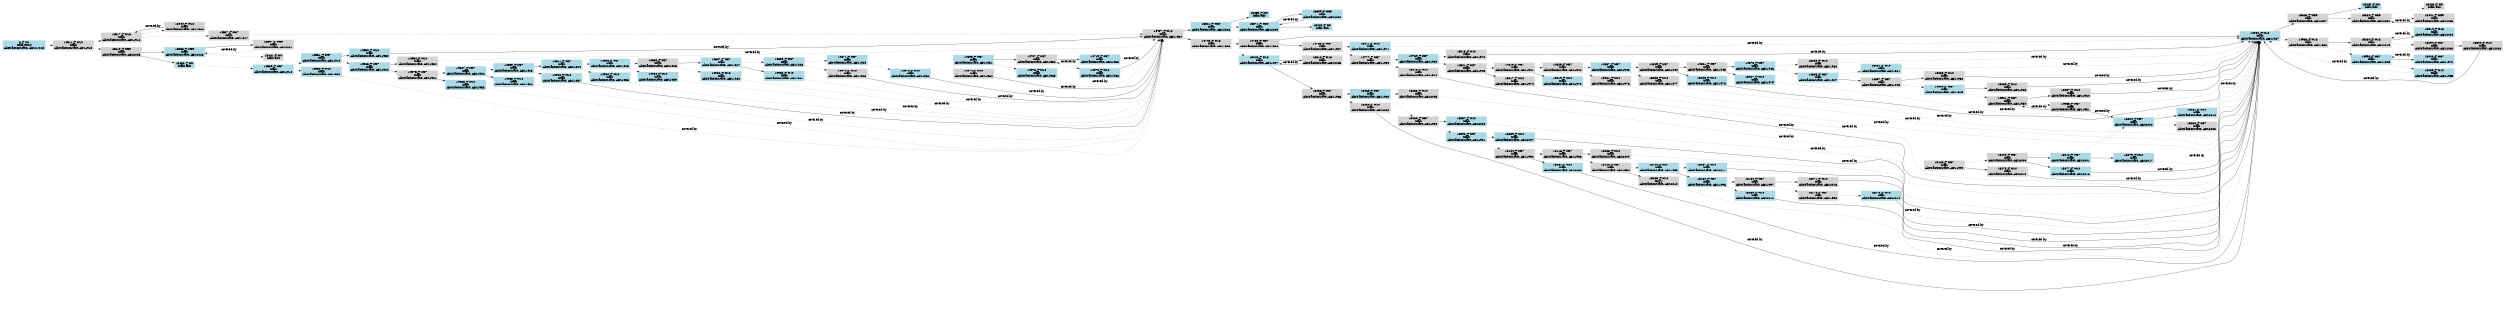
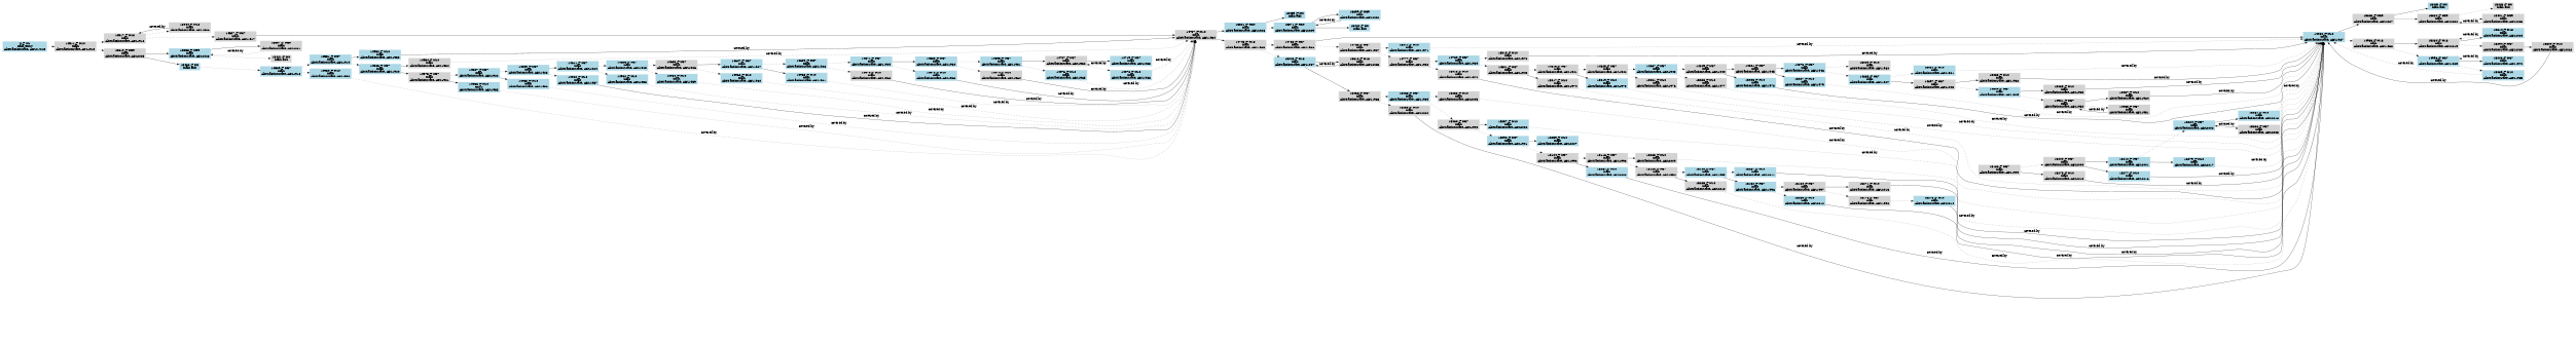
  digraph {
    rankdir=LR
    node [color=white fillcolor=lightblue shape=box style=filled]
    edge [style=dotted]
    n1 [label="0 @ N1\nmain entry\nAbstractionState: ABS0: true\n"]
    n2 [fillcolor=lightgrey label="14511 @ N10\nmain\nAbstractionState: ABS1915\n"]
    n3 [fillcolor=lightgrey label="15319 @ N59\nmain\nAbstractionState: ABS2025\n"]
    n4 [fillcolor=lightgrey label="14517 @ N18\nmain\nAbstractionState: ABS1916\n"]
    n5 [label="15438 @ N0\nmain exit\n"]
    n6 [label="15358 @ N59\nmain\nAbstractionState: ABS2028\n"]
    n7 [fillcolor=lightgrey label="14527 @ N37\nmain\nAbstractionState: ABS1917\n"]
    n8 [fillcolor=lightgrey label="15044 @ N18\nmain\nAbstractionState: ABS1986\n"]
    n9 [label="14539 @ N37\nmain\nAbstractionState: ABS1918\n"]
    n10 [fillcolor=lightgrey label="15397 @ N59\nmain\nAbstractionState: ABS2031\n"]
    n11 [fillcolor=lightgrey label="15441 @ N0\nmain exit\n"]
    n12 [fillcolor=lightgrey label="14737 @ N10\nmain\nAbstractionState: ABS1934\n"]
    n13 [label="14950 @ N10\nmain\nAbstractionState: ABS1952\n"]
    n14 [label="14551 @ N37\nmain\nAbstractionState: ABS1919\n"]
    n15 [label="15321 @ N59\nmain\nAbstractionState: ABS2026\n"]
    n16 [fillcolor=lightgrey label="14743 @ N18\nmain\nAbstractionState: ABS1935\n"]
    n17 [label="14952 @ N10\nmain\nAbstractionState: ABS1953\n"]
    n18 [label="14563 @ N37\nmain\nAbstractionState: ABS1920\n"]
    n19 [fillcolor=lightgrey label="14954 @ N10\nmain\nAbstractionState: ABS1954\n"]
    n20 [fillcolor=lightgrey label="14575 @ N37\nmain\nAbstractionState: ABS1921\n"]
    n21 [label="14587 @ N37\nmain\nAbstractionState: ABS1922\n"]
-   n22 [label="14956 @ N10\nmain\nAbstractionState: ABS1955\n"]
+   n22 [label="14956 @ N10\nentry\nAbstractionState: ABS1955\n"]
    n23 [label="14599 @ N37\nmain\nAbstractionState: ABS1923\n"]
    n24 [label="14958 @ N10\nmain\nAbstractionState: ABS1956\n"]
    n25 [label="14611 @ N37\nmain\nAbstractionState: ABS1924\n"]
    n26 [label="14960 @ N10\nmain\nAbstractionState: ABS1957\n"]
    n27 [label="14623 @ N37\nmain\nAbstractionState: ABS1925\n"]
    n28 [label="14962 @ N10\nmain\nAbstractionState: ABS1958\n"]
    n29 [fillcolor=lightgrey label="14635 @ N37\nmain\nAbstractionState: ABS1926\n"]
    n30 [label="14964 @ N10\nmain\nAbstractionState: ABS1959\n"]
    n31 [label="14966 @ N10\nmain\nAbstractionState: ABS1960\n"]
    n32 [label="14647 @ N37\nmain\nAbstractionState: ABS1927\n"]
    n33 [label="14659 @ N37\nmain\nAbstractionState: ABS1928\n"]
    n34 [label="14968 @ N10\nmain\nAbstractionState: ABS1961\n"]
    n35 [fillcolor=lightgrey label="14970 @ N10\nmain\nAbstractionState: ABS1962\n"]
    n36 [label="14671 @ N37\nmain\nAbstractionState: ABS1929\n"]
    n37 [label="14972 @ N10\nmain\nAbstractionState: ABS1963\n"]
+   n38 [label="14683 @ N37\nmain\nAbstractionState: ABS1930\n"]
    n39 [fillcolor=lightgrey label="14974 @ N10\nmain\nAbstractionState: ABS1964\n"]
    n40 [label="14695 @ N37\nmain\nAbstractionState: ABS1931\n"]
    n41 [label="14976 @ N10\nmain\nAbstractionState: ABS1965\n"]
    n42 [fillcolor=lightgrey label="14707 @ N37\nmain\nAbstractionState: ABS1932\n"]
    n43 [label="14978 @ N10\nmain\nAbstractionState: ABS1966\n"]
    n44 [label="14719 @ N37\nmain\nAbstractionState: ABS1933\n"]
    n45 [label="15439 @ N0\nmain exit\n"]
    n46 [label="15371 @ N59\nmain\nAbstractionState: ABS2029\n"]
    n47 [label="15046 @ N18\nmain\nAbstractionState: ABS1987\n"]
    n48 [fillcolor=lightgrey label="14753 @ N37\nmain\nAbstractionState: ABS1936\n"]
    n49 [label="15442 @ N0\nmain exit\n"]
    n50 [label="15399 @ N59\nmain\nAbstractionState: ABS2032\n"]
    n51 [fillcolor=lightgrey label="15056 @ N37\nmain\nAbstractionState: ABS1988\n"]
    n52 [fillcolor=lightgrey label="15312 @ N18\nmain\nAbstractionState: ABS2023\n"]
    n53 [label="14980 @ N10\nmain\nAbstractionState: ABS1967\n"]
    n54 [fillcolor=lightgrey label="14765 @ N37\nmain\nAbstractionState: ABS1937\n"]
    n55 [label="15068 @ N37\nmain\nAbstractionState: ABS1989\n"]
    n56 [fillcolor=lightgrey label="15253 @ N10\nmain\nAbstractionState: ABS2004\n"]
    n57 [fillcolor=lightgrey label="15255 @ N10\nmain\nAbstractionState: ABS2005\n"]
    n58 [fillcolor=lightgrey label="15080 @ N37\nmain\nAbstractionState: ABS1990\n"]
    n59 [label="15257 @ N10\nmain\nAbstractionState: ABS2006\n"]
    n60 [label="15092 @ N37\nmain\nAbstractionState: ABS1991\n"]
    n61 [fillcolor=lightgrey label="15323 @ N59\nmain\nAbstractionState: ABS2027\n"]
    n62 [fillcolor=lightgrey label="14986 @ N18\nmain\nAbstractionState: ABS1968\n"]
    n63 [label="15259 @ N10\nmain\nAbstractionState: ABS2007\n"]
    n64 [fillcolor=lightgrey label="15104 @ N37\nmain\nAbstractionState: ABS1992\n"]
    n65 [label="15261 @ N10\nmain\nAbstractionState: ABS2008\n"]
    n66 [fillcolor=lightgrey label="15116 @ N37\nmain\nAbstractionState: ABS1993\n"]
    n67 [fillcolor=lightgrey label="15263 @ N10\nmain\nAbstractionState: ABS2009\n"]
    n68 [fillcolor=lightgrey label="15128 @ N37\nmain\nAbstractionState: ABS1994\n"]
-   n69 [fillcolor=lightgrey label="15265 @ N10\nentry\nAbstractionState: ABS2010\n"]
+   n69 [fillcolor=lightgrey label="15265 @ N10\nmain\nAbstractionState: ABS2010\n"]
    n70 [label="15140 @ N37\nmain\nAbstractionState: ABS1995\n"]
    n71 [label="15267 @ N10\nmain\nAbstractionState: ABS2011\n"]
    n72 [label="15152 @ N37\nmain\nAbstractionState: ABS1996\n"]
    n73 [label="15269 @ N10\nmain\nAbstractionState: ABS2012\n"]
    n74 [fillcolor=lightgrey label="15164 @ N37\nmain\nAbstractionState: ABS1997\n"]
    n75 [fillcolor=lightgrey label="15271 @ N10\nmain\nAbstractionState: ABS2013\n"]
    n76 [fillcolor=lightgrey label="15176 @ N37\nmain\nAbstractionState: ABS1998\n"]
    n77 [label="15273 @ N10\nmain\nAbstractionState: ABS2014\n"]
    n78 [fillcolor=lightgrey label="15188 @ N37\nmain\nAbstractionState: ABS1999\n"]
    n79 [fillcolor=lightgrey label="15275 @ N10\nmain\nAbstractionState: ABS2015\n"]
    n80 [fillcolor=lightgrey label="15200 @ N37\nmain\nAbstractionState: ABS2000\n"]
    n81 [label="15277 @ N10\nmain\nAbstractionState: ABS2016\n"]
    n82 [label="15212 @ N37\nmain\nAbstractionState: ABS2001\n"]
    n83 [label="15279 @ N10\nmain\nAbstractionState: ABS2017\n"]
    n84 [label="15224 @ N37\nmain\nAbstractionState: ABS2002\n"]
    n85 [label="15281 @ N10\nmain\nAbstractionState: ABS2018\n"]
    n86 [fillcolor=lightgrey label="15236 @ N37\nmain\nAbstractionState: ABS2003\n"]
    n87 [fillcolor=lightgrey label="14777 @ N37\nmain\nAbstractionState: ABS1938\n"]
    n88 [label="15011 @ N10\nmain\nAbstractionState: ABS1971\n"]
    n89 [label="15440 @ N0\nmain exit\n"]
    n90 [fillcolor=lightgrey label="15384 @ N59\nmain\nAbstractionState: ABS2030\n"]
    n91 [fillcolor=lightgrey label="15284 @ N18\nmain\nAbstractionState: ABS2019\n"]
    n92 [label="14996 @ N37\nmain\nAbstractionState: ABS1969\n"]
    n93 [fillcolor=lightgrey label="15401 @ N59\nmain\nAbstractionState: ABS2033\n"]
    n94 [fillcolor=lightgrey label="15443 @ N0\nmain exit\n"]
    n95 [fillcolor=lightgrey label="15294 @ N37\nmain\nAbstractionState: ABS2020\n"]
    n96 [label="15314 @ N18\nmain\nAbstractionState: ABS2024\n"]
    n97 [label="15039 @ N10\nmain\nAbstractionState: ABS1985\n"]
    n98 [label="15008 @ N37\nmain\nAbstractionState: ABS1970\n"]
    n99 [fillcolor=lightgrey label="15309 @ N10\nmain\nAbstractionState: ABS2022\n"]
    n100 [label="14789 @ N37\nmain\nAbstractionState: ABS1939\n"]
    n101 [fillcolor=lightgrey label="15013 @ N10\nmain\nAbstractionState: ABS1972\n"]
    n102 [fillcolor=lightgrey label="15015 @ N10\nmain\nAbstractionState: ABS1973\n"]
    n103 [fillcolor=lightgrey label="14801 @ N37\nmain\nAbstractionState: ABS1940\n"]
    n104 [fillcolor=lightgrey label="15017 @ N10\nmain\nAbstractionState: ABS1974\n"]
    n105 [fillcolor=lightgrey label="14813 @ N37\nmain\nAbstractionState: ABS1941\n"]
    n106 [fillcolor=lightgrey label="14825 @ N37\nmain\nAbstractionState: ABS1942\n"]
    n107 [label="15019 @ N10\nmain\nAbstractionState: ABS1975\n"]
    n108 [fillcolor=lightgrey label="15021 @ N10\nmain\nAbstractionState: ABS1976\n"]
    n109 [label="14837 @ N37\nmain\nAbstractionState: ABS1943\n"]
    n110 [fillcolor=lightgrey label="15023 @ N10\nmain\nAbstractionState: ABS1977\n"]
    n111 [fillcolor=lightgrey label="14849 @ N37\nmain\nAbstractionState: ABS1944\n"]
    n112 [fillcolor=lightgrey label="14861 @ N37\nmain\nAbstractionState: ABS1945\n"]
    n113 [label="15025 @ N10\nmain\nAbstractionState: ABS1978\n"]
    n114 [label="14873 @ N37\nmain\nAbstractionState: ABS1946\n"]
    n115 [label="15027 @ N10\nmain\nAbstractionState: ABS1979\n"]
    n116 [fillcolor=lightgrey label="15029 @ N10\nmain\nAbstractionState: ABS1980\n"]
    n117 [label="14885 @ N37\nmain\nAbstractionState: ABS1947\n"]
    n118 [label="15031 @ N10\nmain\nAbstractionState: ABS1981\n"]
    n119 [fillcolor=lightgrey label="14897 @ N37\nmain\nAbstractionState: ABS1948\n"]
    n120 [label="14909 @ N37\nmain\nAbstractionState: ABS1949\n"]
    n121 [fillcolor=lightgrey label="15033 @ N10\nmain\nAbstractionState: ABS1982\n"]
    n122 [fillcolor=lightgrey label="15035 @ N10\nmain\nAbstractionState: ABS1983\n"]
    n123 [fillcolor=lightgrey label="14921 @ N37\nmain\nAbstractionState: ABS1950\n"]
    n124 [fillcolor=lightgrey label="15037 @ N10\nmain\nAbstractionState: ABS1984\n"]
    n125 [fillcolor=lightgrey label="14933 @ N37\nmain\nAbstractionState: ABS1951\n"]
    n1 -> n2
    n2 -> n3
    n2 -> n4
    n3 -> n5 [style=solid]
    n3 -> n6 [style=solid]
    n4 -> n7
    n4 -> n8
    n5 -> n9
    n6 -> n10 [style=solid]
    n6 -> n11
-   n7 -> n12
+   n7 -> n12 [style=solid]
    n8 -> n4 [label="covered by" style=solid weight=0]
    n9 -> n13
    n9 -> n14
    n10 -> n6 [label="covered by" weight=0]
    n12 -> n15 [style=solid]
    n12 -> n16 [style=solid]
    n13 -> n12 [label="covered by" weight=0]
    n14 -> n17 [style=solid]
    n14 -> n18
    n15 -> n45 [style=solid]
    n15 -> n46
    n16 -> n47
    n16 -> n48
    n17 -> n12 [label="covered by" style=solid weight=0]
    n18 -> n19 [style=solid]
    n18 -> n20 [style=solid]
    n19 -> n12 [label="covered by" weight=0]
    n20 -> n21
    n20 -> n22 [style=solid]
    n21 -> n23
    n21 -> n24 [style=solid]
    n22 -> n12 [label="covered by" weight=0]
    n23 -> n25 [style=solid]
    n23 -> n26
    n24 -> n12 [label="covered by" weight=0]
    n25 -> n27
    n25 -> n28
    n26 -> n12 [label="covered by" style=solid weight=0]
    n27 -> n29
    n27 -> n30
    n28 -> n12 [label="covered by" weight=0]
    n29 -> n31
    n29 -> n32 [style=solid]
    n30 -> n12 [label="covered by" weight=0]
    n31 -> n12 [label="covered by" weight=0]
    n32 -> n33
    n32 -> n34 [style=solid]
    n33 -> n35
    n33 -> n36
    n34 -> n12 [label="covered by" weight=0]
    n35 -> n12 [label="covered by" style=solid weight=0]
    n36 -> n37
+   n36 -> n38 [style=solid]
    n37 -> n12 [label="covered by" style=solid weight=0]
+   n38 -> n39
+   n38 -> n40
    n39 -> n12 [label="covered by" style=solid weight=0]
    n40 -> n41
    n40 -> n42 [style=solid]
    n41 -> n12 [label="covered by" weight=0]
    n42 -> n43
    n42 -> n44 [style=solid]
-   n43 -> n12 [label="covered by" style=solid weight=0]
+   n43 -> n12 [label="covered by" weight=0]
    n44 -> n42 [label="covered by" weight=0]
    n46 -> n49 [style=solid]
    n46 -> n50 [style=solid]
    n47 -> n51 [style=solid]
    n47 -> n52 [style=solid]
    n48 -> n53 [style=solid]
-   n48 -> n54 [style=solid]
+   n48 -> n54
    n50 -> n46 [label="covered by" style=solid weight=0]
    n51 -> n55
    n51 -> n56
    n52 -> n47 [label="covered by" style=solid weight=0]
    n53 -> n61 [style=solid]
    n53 -> n62
    n54 -> n87
    n54 -> n88
    n55 -> n57
    n55 -> n58
    n56 -> n53 [label="covered by" style=solid weight=0]
    n57 -> n53 [label="covered by" weight=0]
    n58 -> n59 [style=solid]
    n58 -> n60
    n59 -> n53 [label="covered by" weight=0]
    n60 -> n63 [style=solid]
    n60 -> n64
    n61 -> n89 [style=solid]
    n61 -> n90 [style=solid]
    n62 -> n91 [style=solid]
    n62 -> n92
-   n63 -> n53 [label="covered by" style=solid weight=0]
    n64 -> n65 [style=solid]
    n64 -> n66
    n65 -> n53 [label="covered by" style=solid weight=0]
    n66 -> n67 [style=solid]
    n66 -> n68
    n67 -> n53 [label="covered by" weight=0]
    n68 -> n69 [style=solid]
    n68 -> n70
    n69 -> n53 [label="covered by" weight=0]
    n70 -> n71
    n70 -> n72 [style=solid]
    n71 -> n53 [label="covered by" style=solid weight=0]
    n72 -> n73
    n72 -> n74
    n73 -> n53 [label="covered by" style=solid weight=0]
    n74 -> n75 [style=solid]
    n74 -> n76
    n75 -> n53 [label="covered by" style=solid weight=0]
    n76 -> n77
    n77 -> n53 [label="covered by" style=solid weight=0]
    n78 -> n79 [style=solid]
    n78 -> n80
    n79 -> n53 [label="covered by" style=solid weight=0]
    n80 -> n81 [style=solid]
    n80 -> n82 [style=solid]
    n81 -> n53 [label="covered by" style=solid weight=0]
    n82 -> n83 [style=solid]
    n82 -> n84
    n83 -> n53 [label="covered by" weight=0]
    n84 -> n85 [style=solid]
    n84 -> n86
    n85 -> n53 [label="covered by" weight=0]
-   n125 -> n84 [label="covered by" style=solid weight=0]
+   n86 -> n84 [label="covered by" style=solid weight=0]
    n87 -> n100
    n87 -> n101
    n88 -> n53 [label="covered by" weight=0]
    n90 -> n93
    n90 -> n94
    n91 -> n95
    n91 -> n96 [style=solid]
    n92 -> n97
    n92 -> n98 [style=solid]
    n93 -> n90 [label="covered by" style=solid weight=0]
    n95 -> n99 [style=solid]
    n96 -> n91 [label="covered by" weight=0]
    n97 -> n53 [label="covered by" weight=0]
    n98 -> n92 [label="covered by" weight=0]
    n99 -> n53 [label="covered by" style=solid weight=0]
    n100 -> n102
    n100 -> n103
    n101 -> n53 [label="covered by" style=solid weight=0]
    n102 -> n53 [label="covered by" style=solid weight=0]
    n103 -> n104 [style=solid]
    n103 -> n105
    n104 -> n53 [label="covered by" weight=0]
    n105 -> n106
    n105 -> n107 [style=solid]
    n106 -> n108
    n106 -> n109
    n107 -> n53 [label="covered by" weight=0]
    n108 -> n53 [label="covered by" weight=0]
    n109 -> n110
    n109 -> n111
    n110 -> n53 [label="covered by" weight=0]
    n111 -> n112 [style=solid]
    n111 -> n113 [style=solid]
    n112 -> n114 [style=solid]
    n112 -> n115 [style=solid]
    n113 -> n53 [label="covered by" style=solid weight=0]
    n114 -> n116
    n114 -> n117
    n115 -> n53 [label="covered by" weight=0]
-   n116 -> n53 [label="covered by" weight=0]
    n117 -> n118
    n117 -> n119 [style=solid]
    n118 -> n53 [label="covered by" weight=0]
    n119 -> n120
    n119 -> n121 [style=solid]
    n120 -> n122 [style=solid]
    n120 -> n123
    n121 -> n53 [label="covered by" style=solid weight=0]
    n122 -> n53 [label="covered by" style=solid weight=0]
    n123 -> n124 [style=solid]
    n123 -> n125
    n124 -> n53 [label="covered by" style=solid weight=0]
    n125 -> n123 [label="covered by" style=solid weight=0]
  }
